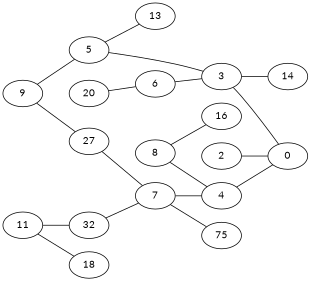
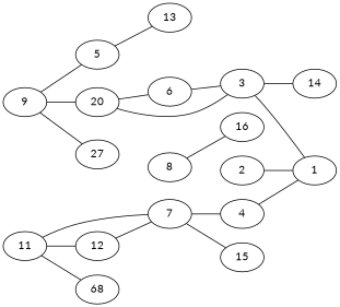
  graph {
    fontname=Lato
    rankdir=LR
    node [chem=C fontname=Lato]
    edge [fontname=Lato valence=1]
    2 [chem=O]
-   1 [label=0]
+   1
    3 [chem=N]
    14 [chem=H]
    4 [chem=N]
    5
    13 [chem=H]
    6
    7
-   15 [chem=H label=75]
+   15 [chem=H]
    8
    16 [chem=H]
    9
    n14 [chem=N label=20]
    n15 [chem=H label=27]
    11
-   12 [chem=N label=32]
-   18 [chem=H]
+   12 [chem=N]
+   18 [chem=H label=68]
    2 -- 1 [valence=2]
    3 -- 1
    3 -- 14
    4 -- 1
-   5 -- 3
+   n14 -- 3
    5 -- 13
    6 -- 3
    7 -- 4
    7 -- 15
-   8 -- 4
    8 -- 16
    9 -- 5 [valence=2]
+   9 -- n14
    9 -- n15
    n14 -- 6 [valence=2]
-   n15 -- 7 [valence=2]
+   11 -- 7 [valence=2]
    11 -- 12
    11 -- 18
    12 -- 7 [valence=2]
  }
